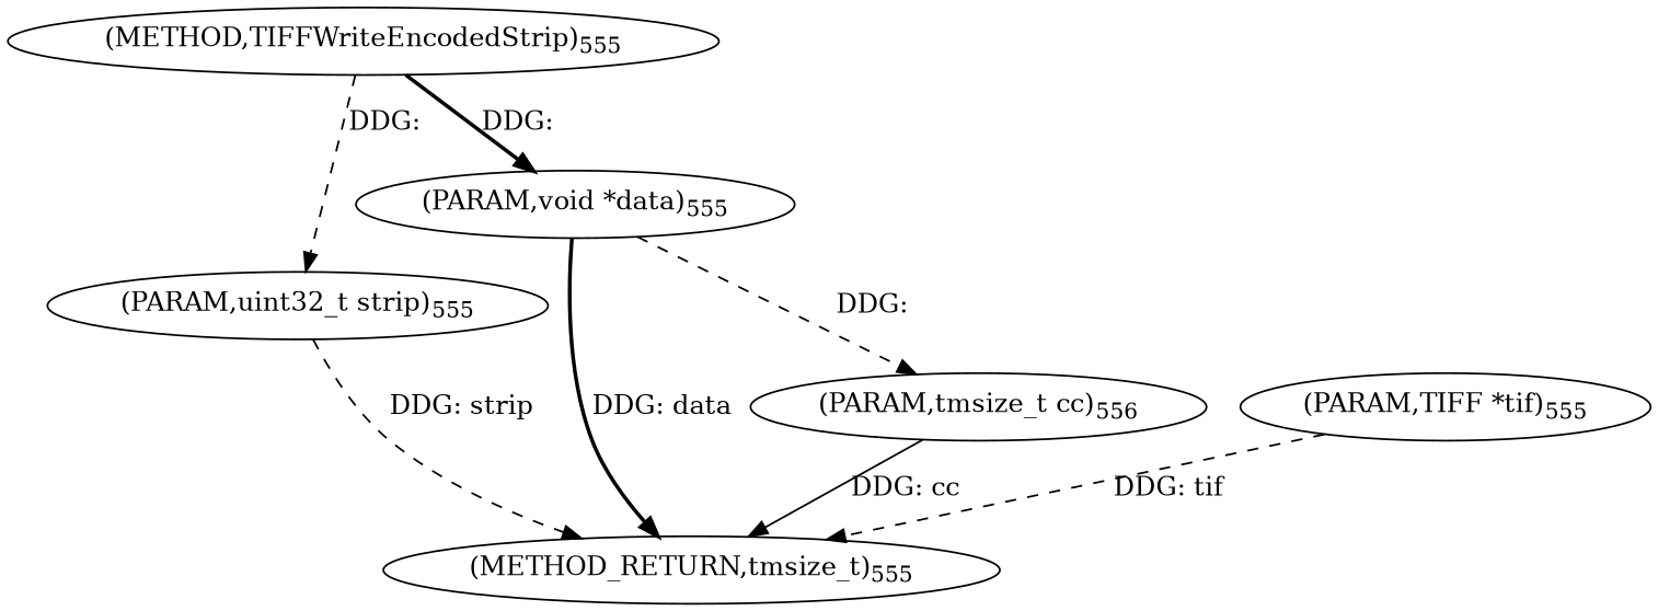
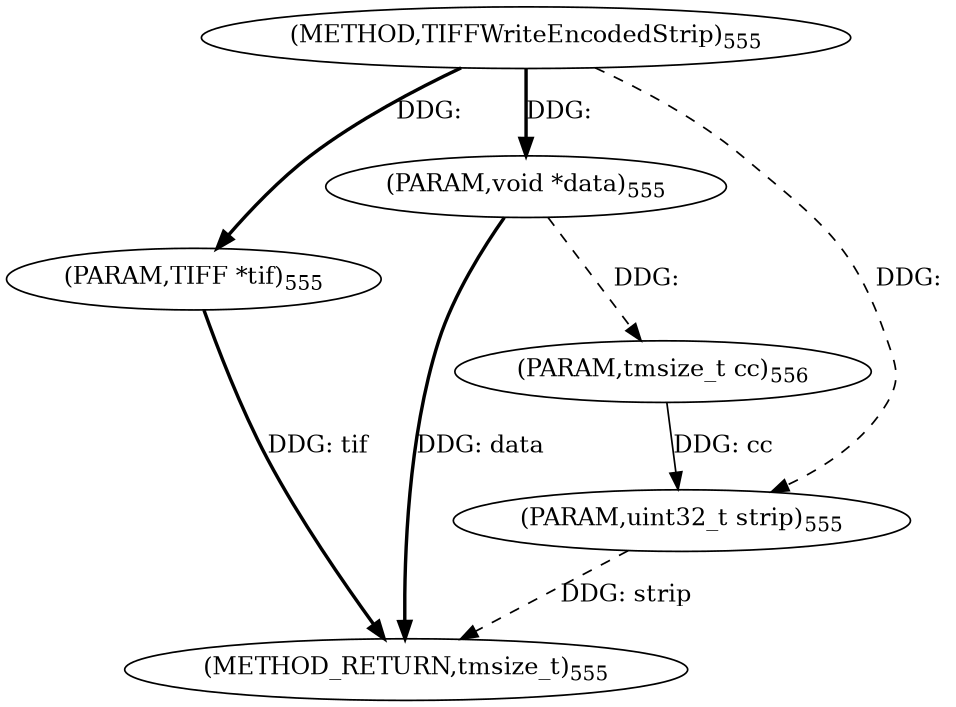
  digraph {
    edge [style=dashed]
    n1 [label=<(METHOD,TIFFWriteEncodedStrip)<SUB>555</SUB>>]
    n2 [label=<(PARAM,TIFF *tif)<SUB>555</SUB>>]
    n3 [label=<(PARAM,uint32_t strip)<SUB>555</SUB>>]
    n4 [label=<(PARAM,void *data)<SUB>555</SUB>>]
    n5 [label=<(METHOD_RETURN,tmsize_t)<SUB>555</SUB>>]
    n6 [label=<(PARAM,tmsize_t cc)<SUB>556</SUB>>]
+   n1 -> n2 [label="DDG: " style=bold]
    n1 -> n3 [label="DDG: "]
    n1 -> n4 [label="DDG: " style=bold]
-   n2 -> n5 [label="DDG: tif"]
+   n2 -> n5 [label="DDG: tif" style=bold]
    n3 -> n5 [label="DDG: strip"]
    n4 -> n5 [label="DDG: data" style=bold]
    n4 -> n6 [label="DDG: "]
-   n6 -> n5 [label="DDG: cc" style=solid]
+   n6 -> n3 [label="DDG: cc" style=solid]
  }
